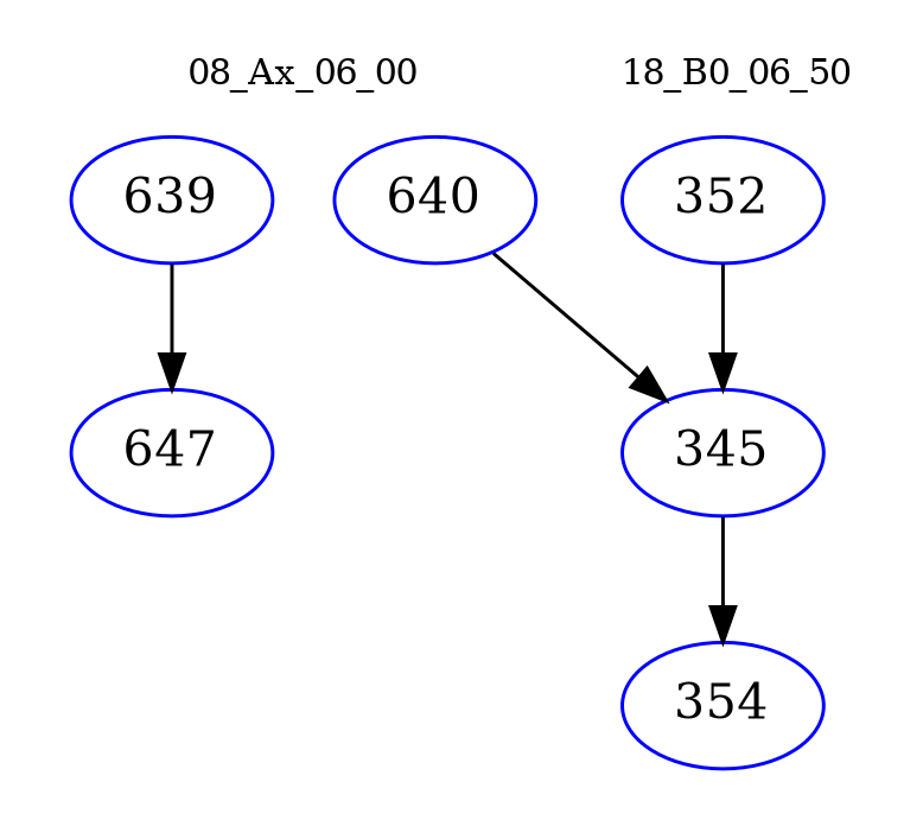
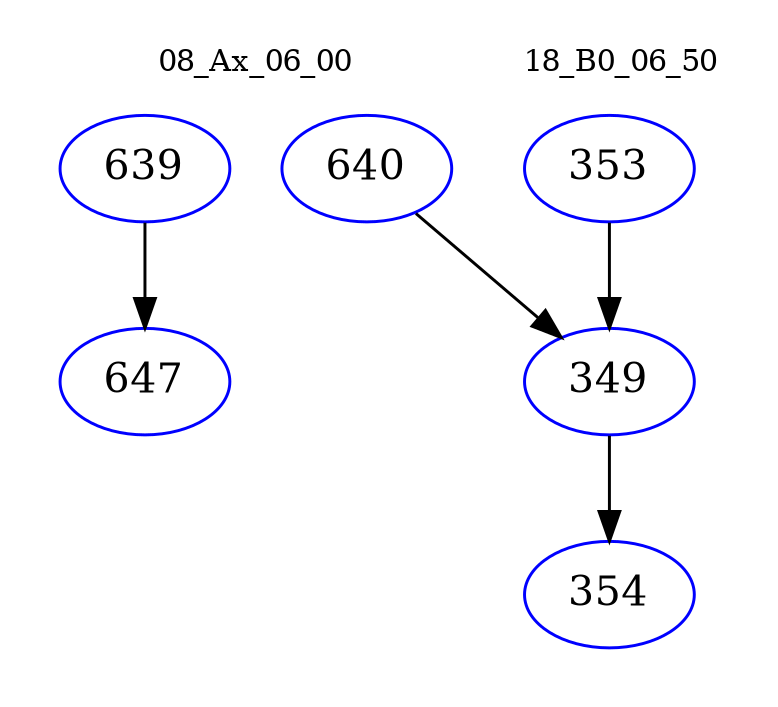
  digraph {
    node [color=blue]
    edge [color=black]
    n1 [label=640]
    n2 [label=639]
    n3 [label=647]
-   n4 [label=352]
-   n5 [label=345]
+   n4 [label=353]
+   n5 [label=349]
    n6 [label=354]
    subgraph cluster_1 {
      color=white
      fontsize=10
      label="08_Ax_06_00"
      n1
      n2
      n3
    }
    subgraph cluster_2 {
      color=white
      fontsize=10
      label="18_B0_06_50"
      n4
      n5
      n6
    }
    n1 -> n5
    n2 -> n3
    n4 -> n5
    n5 -> n6
  }
